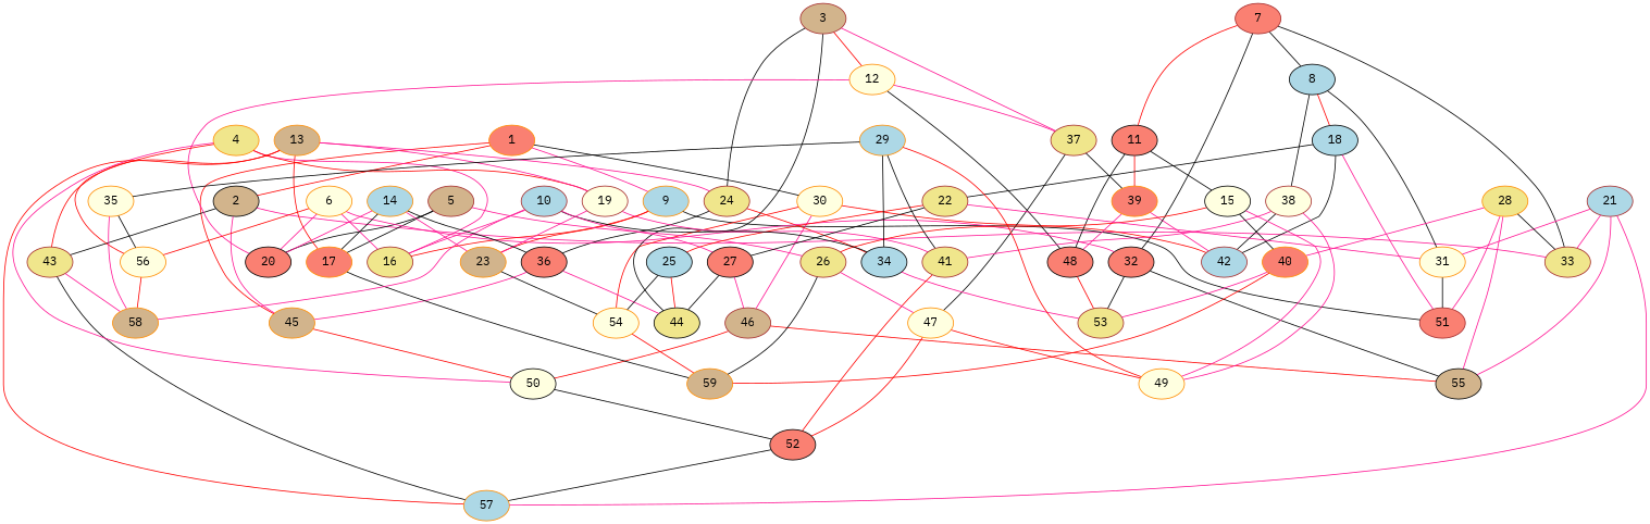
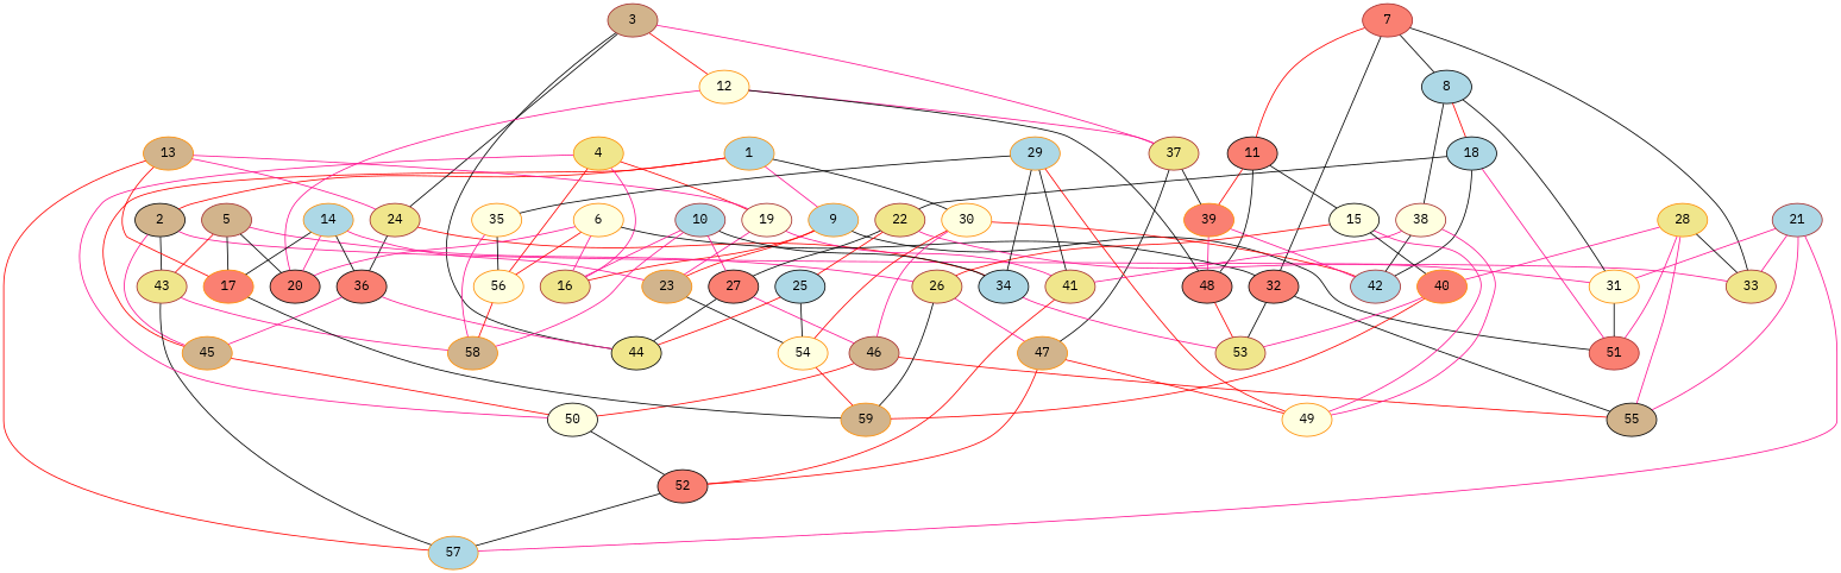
  graph {
    fontname="IBM Plex Mono"
    node [color=darkorange fillcolor=lightyellow fontname="IBM Plex Mono" style=filled]
    edge [color=deeppink fontname="IBM Plex Mono"]
-   1 [fillcolor=salmon]
+   1 [fillcolor=lightblue]
    2 [color=black fillcolor=tan]
    9 [fillcolor=lightblue]
    30
    45 [fillcolor=tan]
    33 [color=brown fillcolor=khaki]
    43 [color=brown fillcolor=khaki]
    16 [color=brown fillcolor=khaki]
    23 [fillcolor=tan]
    51 [color=brown fillcolor=salmon]
    42 [color=brown fillcolor=lightblue]
    54
    46 [color=brown fillcolor=tan]
    50 [color=black]
    58 [fillcolor=tan]
    57 [fillcolor=lightblue]
    3 [color=brown fillcolor=tan]
    12
    24 [color=brown fillcolor=khaki]
    37 [color=brown fillcolor=khaki]
    44 [color=black fillcolor=khaki]
    20 [color=black fillcolor=salmon]
    48 [color=black fillcolor=salmon]
    34 [color=black fillcolor=lightblue]
    36 [color=black fillcolor=salmon]
    39 [fillcolor=salmon]
-   47
+   47 [fillcolor=tan]
    4 [fillcolor=khaki]
    19 [color=brown]
    56
    41 [color=brown fillcolor=khaki]
    52 [color=black fillcolor=salmon]
    5 [color=brown fillcolor=tan]
    17 [fillcolor=salmon]
    26 [color=brown fillcolor=khaki]
    59 [fillcolor=tan]
    6
    32 [color=black fillcolor=salmon]
    55 [color=black fillcolor=tan]
    53 [color=brown fillcolor=khaki]
    7 [color=brown fillcolor=salmon]
    8 [color=black fillcolor=lightblue]
    11 [color=black fillcolor=salmon]
    18 [color=black fillcolor=lightblue]
    31
    38 [color=brown]
    15 [color=black]
    22 [color=brown fillcolor=khaki]
    49
    10 [color=brown fillcolor=lightblue]
    27 [color=black fillcolor=salmon]
    40 [fillcolor=salmon]
    13 [fillcolor=tan]
    14 [fillcolor=lightblue]
    25 [color=black fillcolor=lightblue]
    21 [color=brown fillcolor=lightblue]
    35
    28 [fillcolor=khaki]
    29 [fillcolor=lightblue]
    1 -- 2 [color=red]
    1 -- 9
    1 -- 30 [color=black]
    1 -- 45 [color=red]
    2 -- 45
    2 -- 33
    2 -- 43 [color=black]
    9 -- 16 [color=red]
    9 -- 23 [color=red]
    9 -- 51 [color=black]
    30 -- 42 [color=red]
    30 -- 54 [color=red]
    30 -- 46
    45 -- 50 [color=red]
    43 -- 58
    43 -- 57 [color=black]
    23 -- 54 [color=black]
    54 -- 59 [color=red]
    46 -- 50 [color=red]
    46 -- 55 [color=red]
    50 -- 52 [color=black]
    3 -- 12 [color=red]
    3 -- 24 [color=black]
    3 -- 37
    3 -- 44 [color=black]
    12 -- 37
    12 -- 20
    12 -- 48 [color=black]
    24 -- 34 [color=red]
    24 -- 36 [color=black]
    37 -- 39 [color=black]
    37 -- 47 [color=black]
    48 -- 53 [color=red]
    34 -- 53
    36 -- 45
    36 -- 44
    39 -- 42
    39 -- 48
    47 -- 52 [color=red]
    47 -- 49 [color=red]
    4 -- 16
    4 -- 50
    4 -- 19 [color=red]
    4 -- 56 [color=red]
    19 -- 23
    19 -- 41
    56 -- 58 [color=red]
    41 -- 52 [color=red]
    52 -- 57 [color=black]
-   13 -- 43 [color=red]
+   5 -- 43 [color=red]
    5 -- 20 [color=black]
    5 -- 17 [color=black]
    5 -- 26
    17 -- 59 [color=black]
    26 -- 47
    26 -- 59 [color=black]
    6 -- 16
    6 -- 20
    6 -- 56 [color=red]
-   6 -- 32
+   6 -- 32 [color=black]
    32 -- 55 [color=black]
    32 -- 53 [color=black]
    7 -- 33 [color=black]
    7 -- 32 [color=black]
    7 -- 8 [color=black]
    7 -- 11 [color=red]
    8 -- 18 [color=red]
    8 -- 31 [color=black]
    8 -- 38 [color=black]
    11 -- 48 [color=black]
    11 -- 39 [color=red]
    11 -- 15 [color=black]
    18 -- 51
    18 -- 42 [color=black]
    18 -- 22 [color=black]
    31 -- 51 [color=black]
    38 -- 42 [color=black]
    38 -- 41
    38 -- 49
    15 -- 26 [color=red]
    15 -- 49
    15 -- 40 [color=black]
    22 -- 31
    22 -- 27 [color=black]
    22 -- 25 [color=red]
    10 -- 16
    10 -- 58
    10 -- 34 [color=black]
    10 -- 27
    27 -- 46
    27 -- 44 [color=black]
    40 -- 59 [color=red]
    40 -- 53
    13 -- 57 [color=red]
    13 -- 24
    13 -- 19
    13 -- 17 [color=red]
    14 -- 23
    14 -- 20
    14 -- 36 [color=black]
    14 -- 17 [color=black]
    25 -- 54 [color=black]
    25 -- 44 [color=red]
    21 -- 33
    21 -- 57
    21 -- 55
    21 -- 31
    35 -- 58
    35 -- 56 [color=black]
    28 -- 33 [color=black]
    28 -- 51
    28 -- 55
    28 -- 40
    29 -- 34 [color=black]
    29 -- 41 [color=black]
    29 -- 49 [color=red]
    29 -- 35 [color=black]
  }
